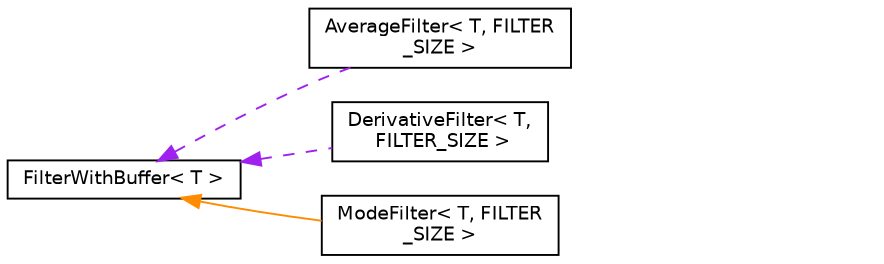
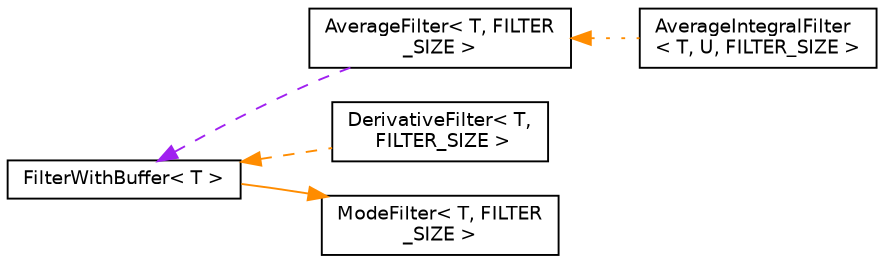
  digraph {
    rankdir=LR
    node [color=black fillcolor=white fontname=Helvetica fontsize=10 shape=record style=filled]
    edge [color=purple dir=back fontname=Helvetica fontsize=10 labelfontname=Helvetica labelfontsize=10 style=dashed]
    n1 [height=0.2 label="FilterWithBuffer\< T \>" width=0.4]
    n2 [height=0.2 label="AverageFilter\< T, FILTER\l_SIZE \>" width=0.4]
    n3 [height=0.2 label="DerivativeFilter\< T,\l FILTER_SIZE \>" width=0.4]
    n4 [height=0.2 label="ModeFilter\< T, FILTER\l_SIZE \>" width=0.4]
+   n5 [height=0.2 label="AverageIntegralFilter\l\< T, U, FILTER_SIZE \>" width=0.4]
    n1 -> n2
-   n1 -> n3
-   n1 -> n4 [color=darkorange style=solid]
+   n1 -> n3 [color=darkorange]
+   n4 -> n1 [color=darkorange style=solid]
+   n2 -> n5 [color=darkorange style=dotted]
  }
